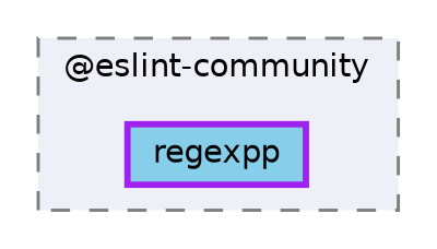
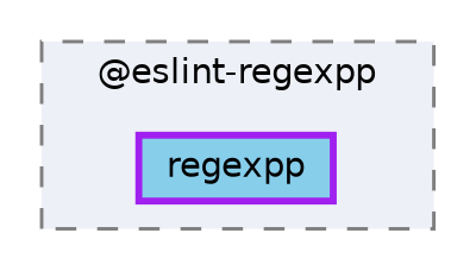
  digraph {
    compound=true
    fontname="DejaVu Sans"
    n1 [color=purple fillcolor=skyblue fontname="DejaVu Sans" fontsize=10 height=0.2 label=regexpp shape=box style="filled,bold" width=0.4]
    subgraph cluster_1 {
      bgcolor="#edf0f7"
      fontsize=10
-     label="@eslint-community"
+     label="@eslint-regexpp"
      pencolor=grey50
      style="filled,dashed"
      n1
    }
  }
